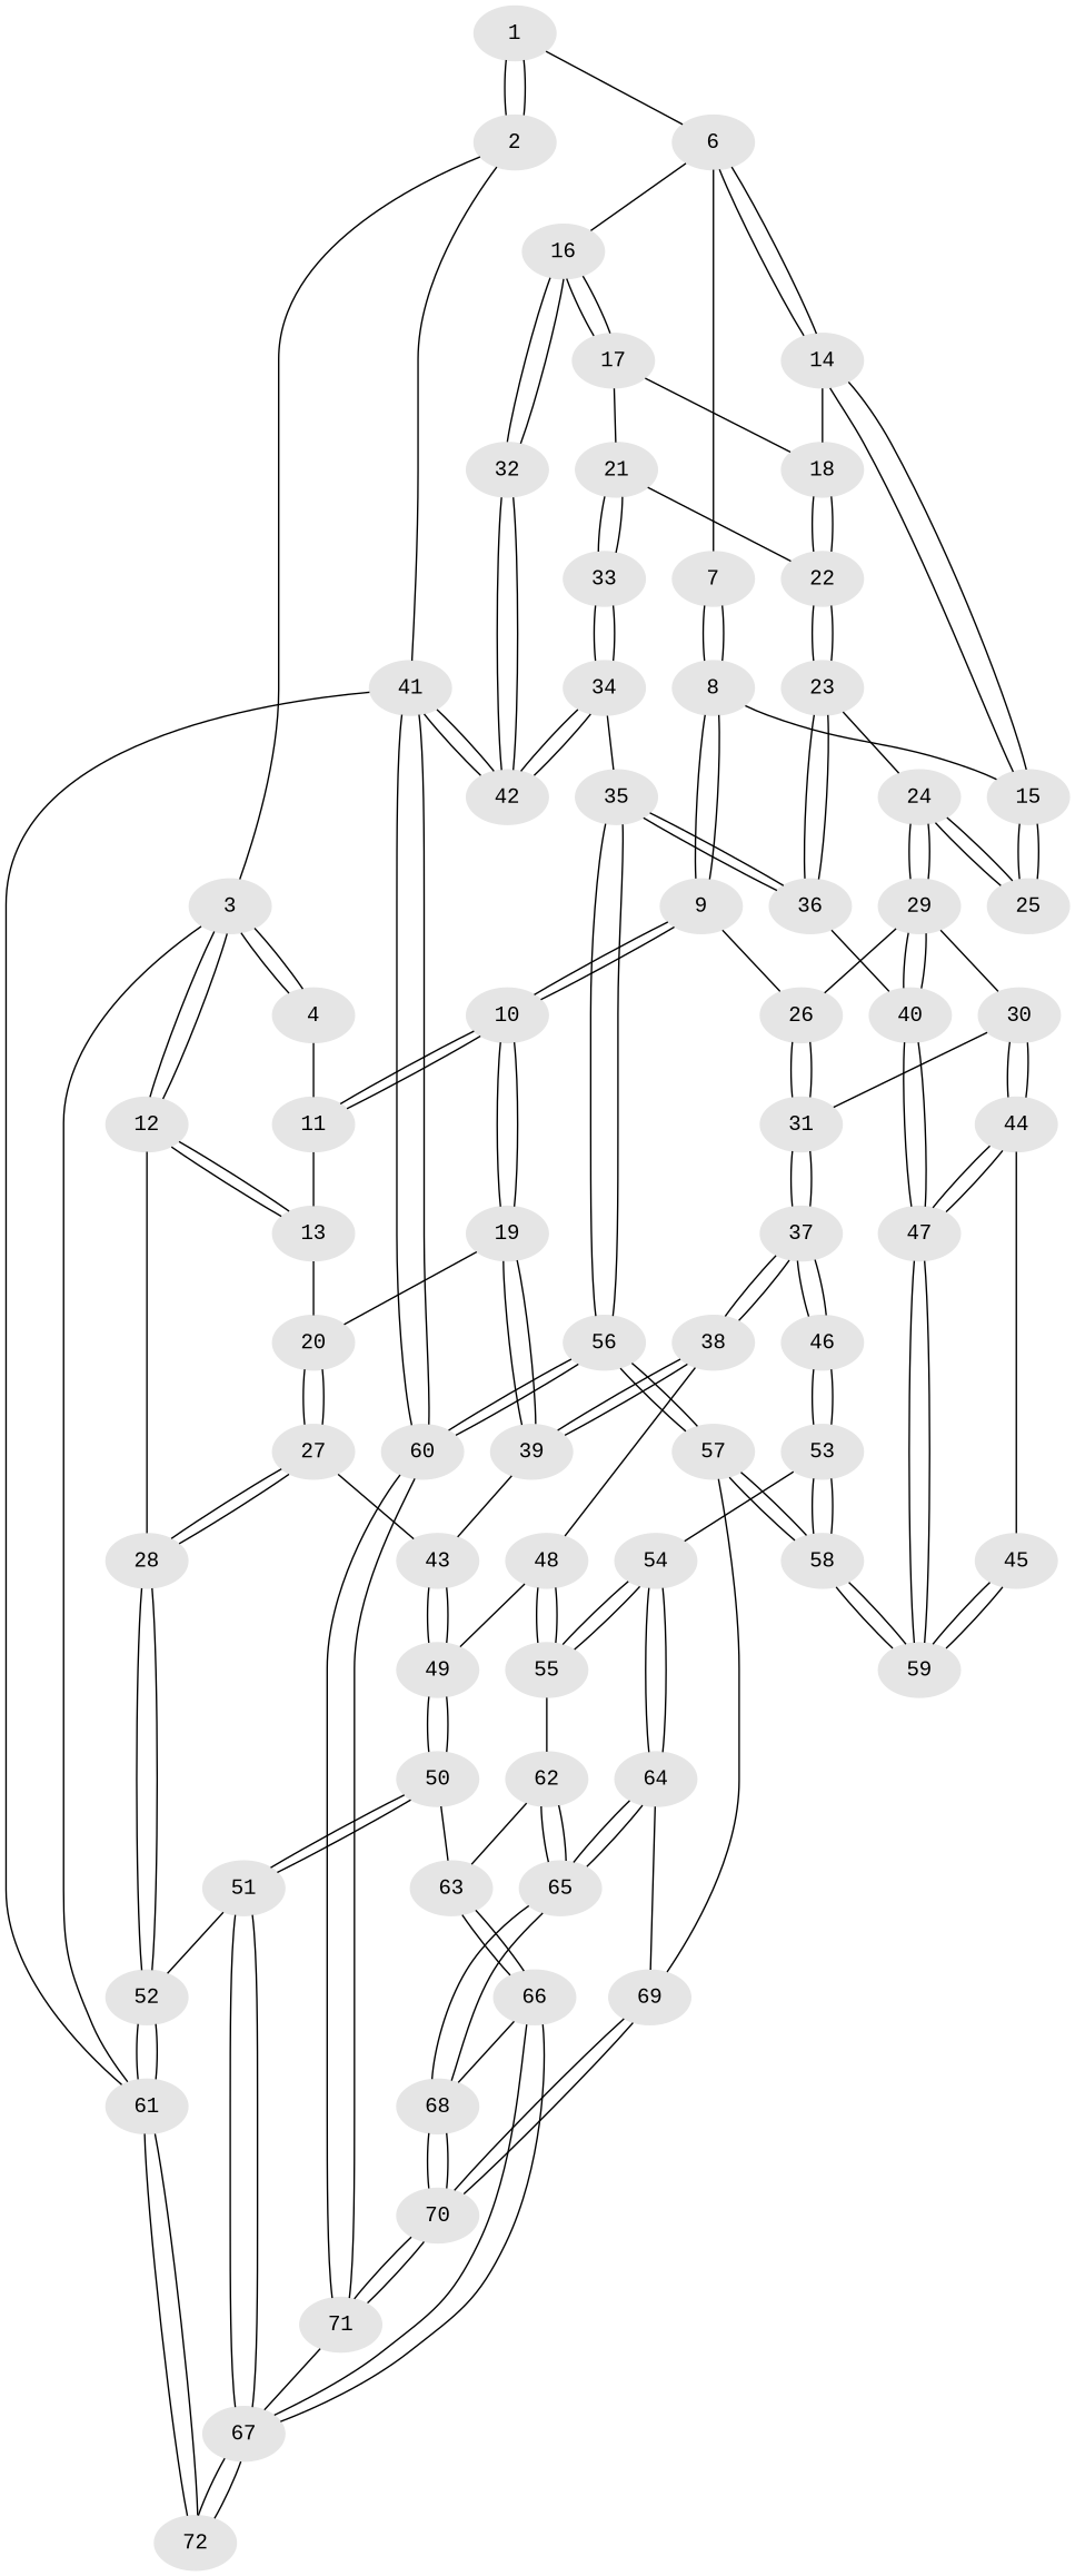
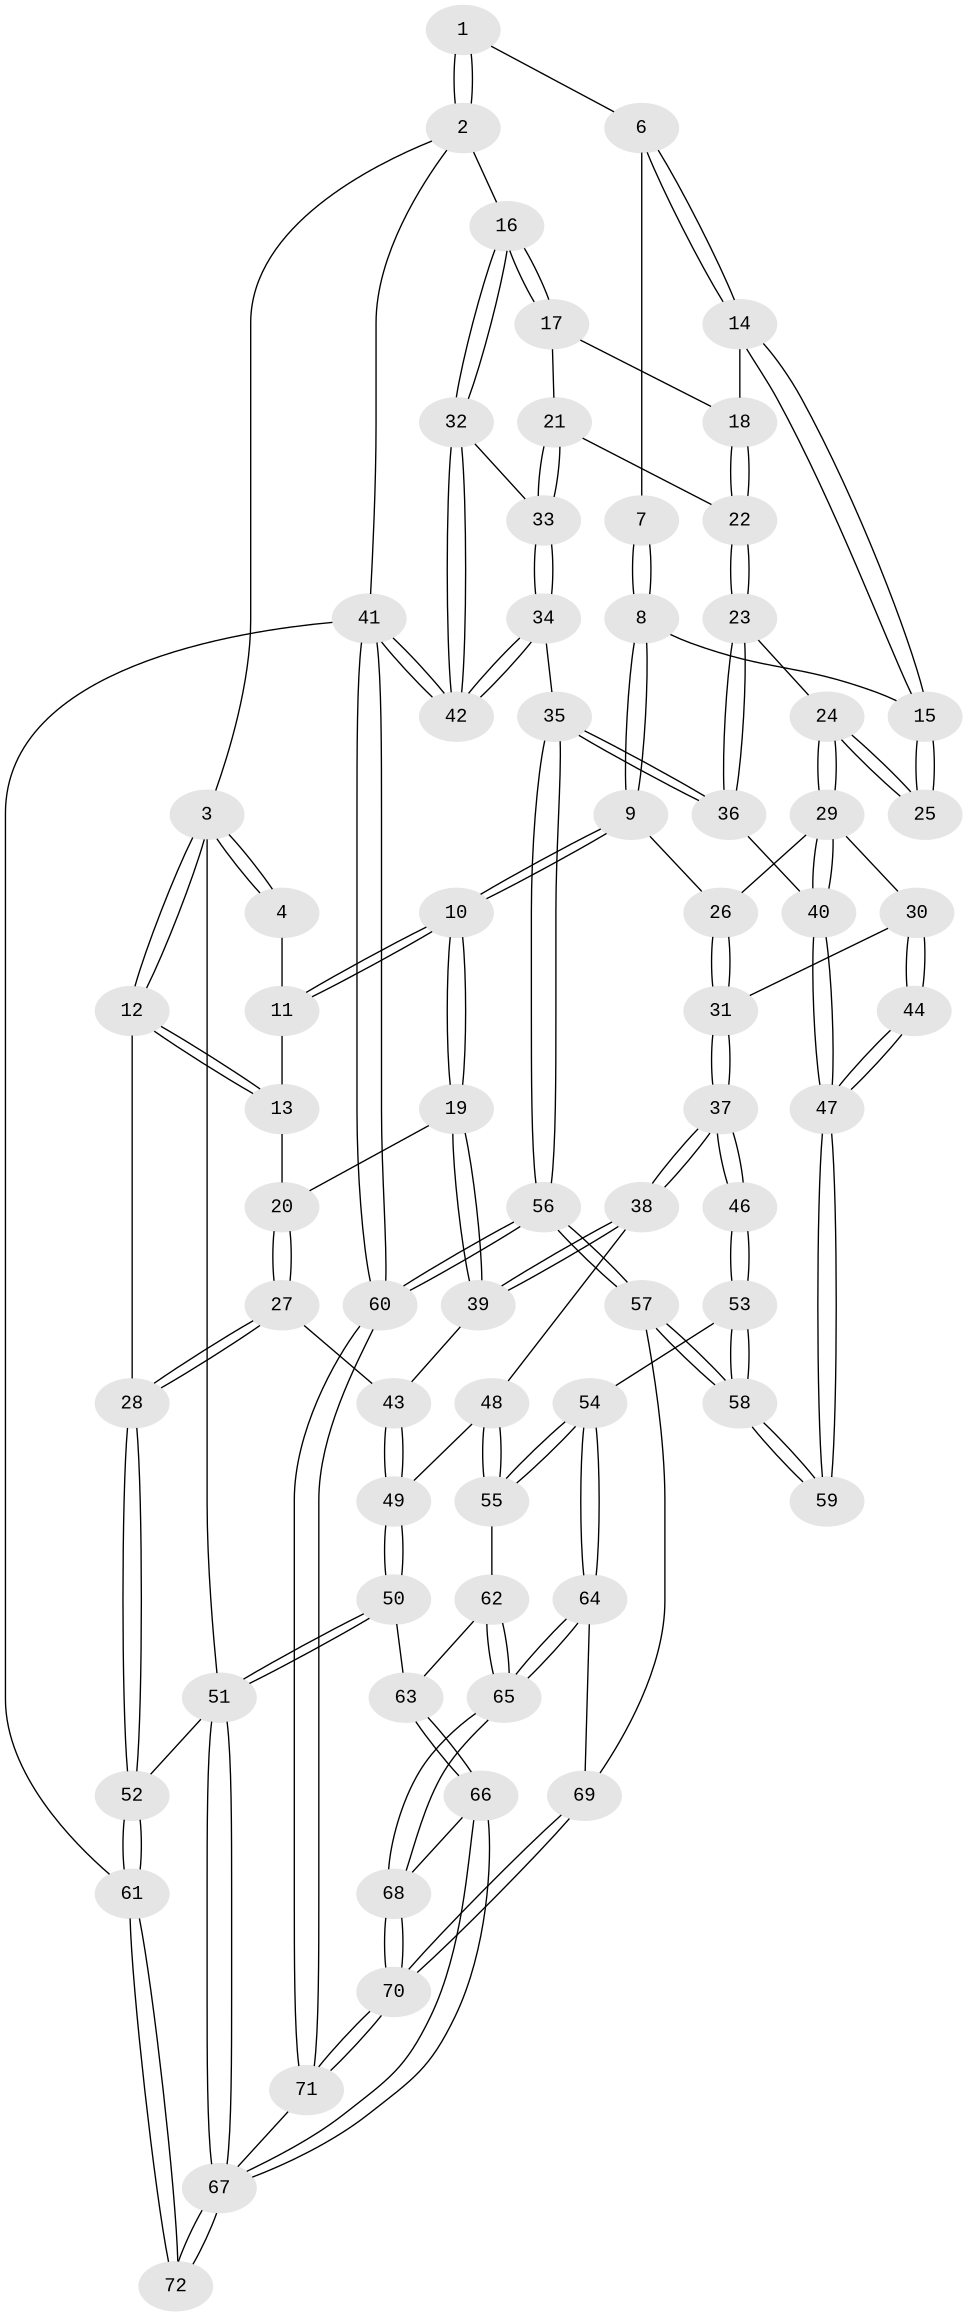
  graph {
    fontname="Liberation Mono"
    node [color=gray90 fontname="Liberation Mono" style=filled]
    edge [fontname="Liberation Mono"]
    1
    2
    6
    3
    16
    41
    7
    14
    4
    12
    61
    17
    32
    42
    60
    11
    13
    28
    72
    8
    15
    18
    9
    10
    26
    25
    19
    31
    20
    39
    52
    27
    22
    21
    33
    23
    43
    34
    24
    36
    29
    40
    30
    37
    49
    44
    47
-   45
    38
    46
    35
    56
    57
    48
    53
    55
    59
    71
    50
    54
    58
    62
    51
    63
    67
    66
    64
    69
    65
    70
    68
    1 -- 2
    1 -- 2
    1 -- 6
    2 -- 3
-   6 -- 16
+   2 -- 16
    2 -- 41
    6 -- 7
    6 -- 14
    6 -- 14
    3 -- 4
    3 -- 4
    3 -- 12
    3 -- 12
-   3 -- 61
+   3 -- 51
    16 -- 17
    16 -- 17
    16 -- 32
    16 -- 32
    41 -- 61
    41 -- 42
    41 -- 42
    41 -- 60
    41 -- 60
    7 -- 8
    7 -- 8
    14 -- 15
    14 -- 15
    14 -- 18
    4 -- 11
    12 -- 13
    12 -- 13
    12 -- 28
    61 -- 72
    61 -- 72
    17 -- 18
    17 -- 21
    32 -- 42
    32 -- 42
+   32 -- 33
    60 -- 71
    60 -- 71
    11 -- 13
    13 -- 20
    28 -- 52
    28 -- 52
    8 -- 15
    8 -- 9
    8 -- 9
    15 -- 25
    15 -- 25
    18 -- 22
    18 -- 22
    9 -- 10
    9 -- 10
    9 -- 26
    10 -- 11
    10 -- 11
    10 -- 19
    10 -- 19
    26 -- 31
    26 -- 31
    19 -- 20
    19 -- 39
    19 -- 39
    31 -- 37
    31 -- 37
    20 -- 27
    20 -- 27
    39 -- 43
    52 -- 61
    52 -- 61
    27 -- 28
    27 -- 28
    27 -- 43
    22 -- 23
    22 -- 23
    21 -- 22
    21 -- 33
    21 -- 33
    33 -- 34
    33 -- 34
    23 -- 24
    23 -- 36
    23 -- 36
    43 -- 49
    43 -- 49
    34 -- 42
    34 -- 42
    34 -- 35
    24 -- 25
    24 -- 25
    24 -- 29
    24 -- 29
    36 -- 40
    29 -- 26
    29 -- 40
    29 -- 40
    29 -- 30
    40 -- 47
    40 -- 47
    30 -- 31
    30 -- 44
    30 -- 44
    37 -- 38
    37 -- 38
    37 -- 46
    37 -- 46
    49 -- 50
    49 -- 50
    44 -- 47
    44 -- 47
-   44 -- 45
    47 -- 59
    47 -- 59
-   45 -- 59
-   45 -- 59
    38 -- 39
    38 -- 39
    38 -- 48
    46 -- 53
    46 -- 53
    35 -- 36
    35 -- 36
    35 -- 56
    35 -- 56
    56 -- 60
    56 -- 60
    56 -- 57
    56 -- 57
    57 -- 58
    57 -- 58
    57 -- 69
    48 -- 49
    48 -- 55
    48 -- 55
    53 -- 54
    53 -- 58
    53 -- 58
    55 -- 62
    71 -- 67
    50 -- 51
    50 -- 51
    50 -- 63
    54 -- 55
    54 -- 55
    54 -- 64
    54 -- 64
    58 -- 59
    58 -- 59
    62 -- 63
    62 -- 65
    62 -- 65
    51 -- 52
    51 -- 67
    51 -- 67
    63 -- 66
    63 -- 66
    67 -- 72
    67 -- 72
    66 -- 67
    66 -- 67
    66 -- 68
    64 -- 69
    64 -- 65
    64 -- 65
    69 -- 70
    69 -- 70
    65 -- 68
    65 -- 68
    70 -- 71
    70 -- 71
    68 -- 70
    68 -- 70
  }
